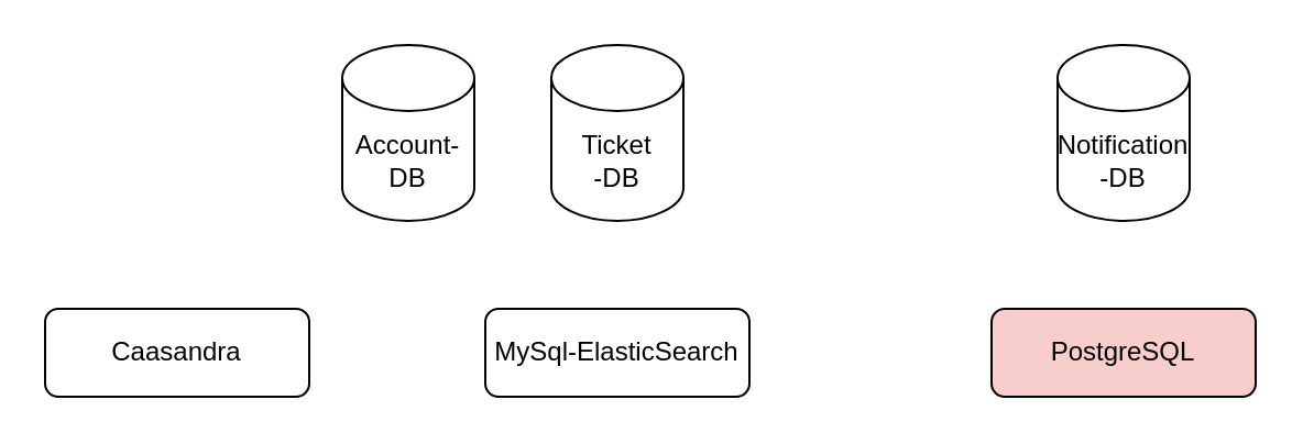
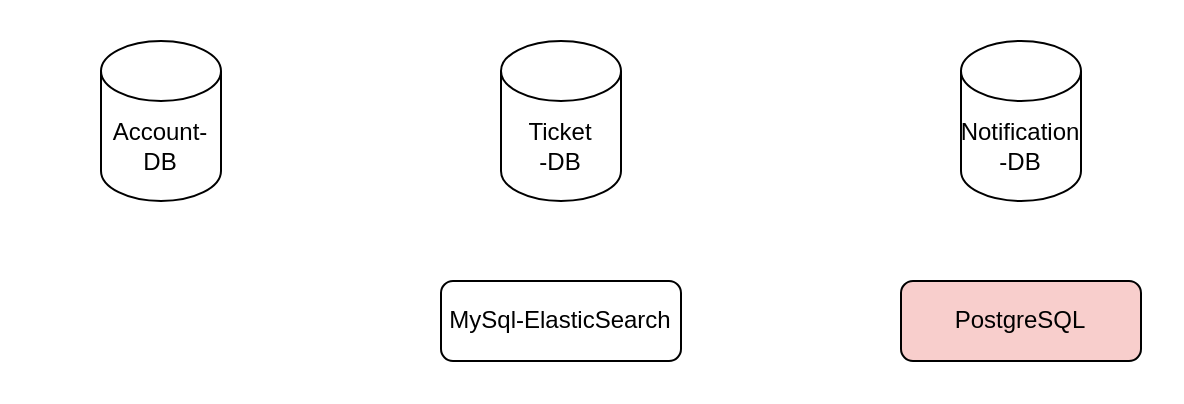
  <mxCell id="0" />
  <mxCell id="1" parent="0" />
- <mxCell id="2" value="Account-DB" style="shape=cylinder3;whiteSpace=wrap;html=1;boundedLbl=1;backgroundOutline=1;size=15;" vertex="1" parent="1"><mxGeometry x="155" y="20" width="60" height="80" as="geometry" /></mxCell>
+ <mxCell id="2" value="Account-DB" style="shape=cylinder3;whiteSpace=wrap;html=1;boundedLbl=1;backgroundOutline=1;size=15;" vertex="1" parent="1"><mxGeometry x="50" y="20" width="60" height="80" as="geometry" /></mxCell>
  <mxCell id="3" value="Ticket&lt;br&gt;-DB" style="shape=cylinder3;whiteSpace=wrap;html=1;boundedLbl=1;backgroundOutline=1;size=15;" vertex="1" parent="1"><mxGeometry x="250" y="20" width="60" height="80" as="geometry" /></mxCell>
  <mxCell id="4" value="Notification&lt;br&gt;-DB" style="shape=cylinder3;whiteSpace=wrap;html=1;boundedLbl=1;backgroundOutline=1;size=15;" vertex="1" parent="1"><mxGeometry x="480" y="20" width="60" height="80" as="geometry" /></mxCell>
- <mxCell id="5" value="Caasandra&lt;br&gt;" style="rounded=1;whiteSpace=wrap;html=1;" vertex="1" parent="1"><mxGeometry x="20" y="140" width="120" height="40" as="geometry" /></mxCell>
  <mxCell id="6" value="MySql-ElasticSearch" style="rounded=1;whiteSpace=wrap;html=1;" vertex="1" parent="1"><mxGeometry x="220" y="140" width="120" height="40" as="geometry" /></mxCell>
  <mxCell id="7" value="PostgreSQL" style="rounded=1;whiteSpace=wrap;html=1;fillColor=#f8cecc;" vertex="1" parent="1"><mxGeometry x="450" y="140" width="120" height="40" as="geometry" /></mxCell>
